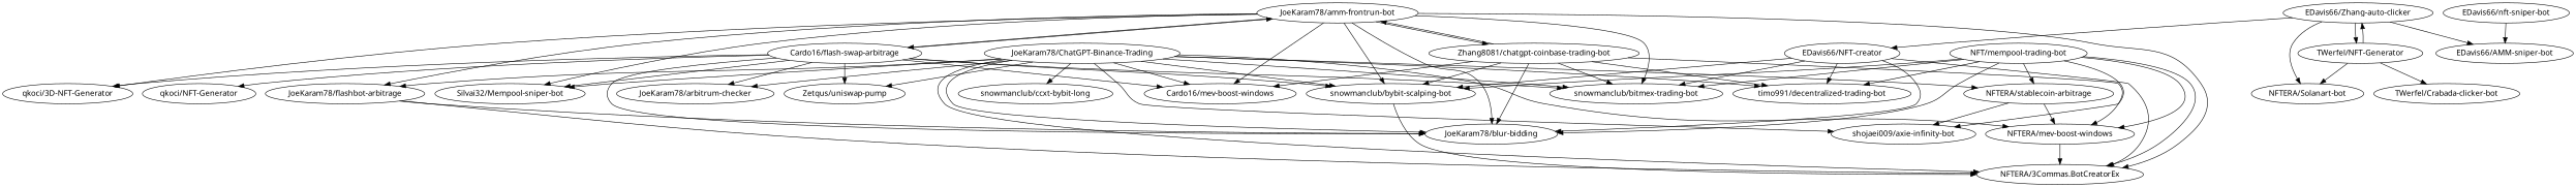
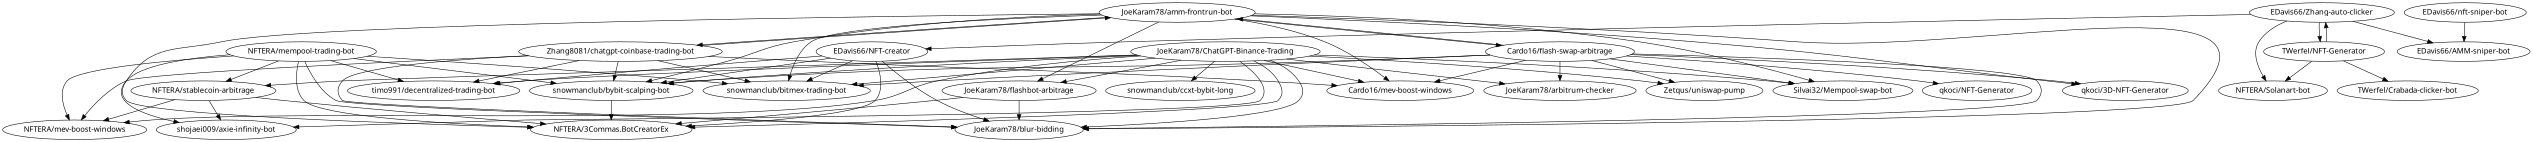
  digraph {
    fontname="Noto Sans"
    node [fontname="Noto Sans"]
    edge [fontname="Noto Sans"]
    "EDavis66/NFT-creator" [l="1.943,46.713"]
    "NFTERA/3Commas.BotCreatorEx" [l="1.955,46.734"]
    "timo991/decentralized-trading-bot" [l="1.945,46.728"]
    "JoeKaram78/blur-bidding" [l="1.966,46.731"]
    "snowmanclub/bybit-scalping-bot" [l="1.96,46.725"]
    "snowmanclub/bitmex-trading-bot" [l="1.967,46.723"]
    n7 [l="1.913,46.692" label="EDavis66/Zhang-auto-clicker"]
    "NFTERA/Solanart-bot" [l="1.896,46.68"]
    "TWerfel/NFT-Generator" [l="1.891,46.692"]
    "EDavis66/AMM-sniper-bot" [l="1.916,46.672"]
    "TWerfel/Crabada-clicker-bot" [l="1.867,46.692"]
-   "NFTERA/mempool-trading-bot" [l="1.94,46.739" label="NFT/mempool-trading-bot"]
+   "NFTERA/mempool-trading-bot" [l="1.94,46.739"]
    "shojaei009/axie-infinity-bot" [l="1.955,46.757"]
    "NFTERA/mev-boost-windows" [l="1.945,46.751"]
    "NFTERA/stablecoin-arbitrage" [l="1.955,46.747"]
    "EDavis66/nft-sniper-bot" [l="1.916,46.655"]
    "JoeKaram78/ChatGPT-Binance-Trading" [l="1.976,46.741"]
    "JoeKaram78/flashbot-arbitrage" [l="1.97,46.75"]
-   "Silvai32/Mempool-sniper-bot" [l="1.983,46.717"]
+   "Silvai32/Mempool-sniper-bot" [l="1.983,46.717" label="Silvai32/Mempool-swap-bot"]
    "JoeKaram78/arbitrum-checker" [l="2.013,46.734"]
    "snowmanclub/ccxt-bybit-long" [l="1.984,46.761"]
    "Zetqus/uniswap-pump" [l="2.008,46.745"]
    "Cardo16/mev-boost-windows" [l="1.991,46.745"]
    "Zhang8081/chatgpt-coinbase-trading-bot" [l="1.963,46.74"]
    "JoeKaram78/amm-frontrun-bot" [l="1.981,46.731"]
    "Cardo16/flash-swap-arbitrage" [l="1.996,46.726"]
    "qkoci/3D-NFT-Generator" [l="2,46.711"]
    "qkoci/NFT-Generator" [l="2.028,46.716"]
    "EDavis66/NFT-creator" -> "NFTERA/3Commas.BotCreatorEx"
    "EDavis66/NFT-creator" -> "timo991/decentralized-trading-bot"
    "EDavis66/NFT-creator" -> "JoeKaram78/blur-bidding"
    "EDavis66/NFT-creator" -> "snowmanclub/bybit-scalping-bot"
    "EDavis66/NFT-creator" -> "snowmanclub/bitmex-trading-bot"
    "snowmanclub/bybit-scalping-bot" -> "NFTERA/3Commas.BotCreatorEx"
    n7 -> "EDavis66/NFT-creator"
    n7 -> "NFTERA/Solanart-bot"
    n7 -> "TWerfel/NFT-Generator"
    n7 -> "EDavis66/AMM-sniper-bot"
    "TWerfel/NFT-Generator" -> n7
    "TWerfel/NFT-Generator" -> "NFTERA/Solanart-bot"
    "TWerfel/NFT-Generator" -> "TWerfel/Crabada-clicker-bot"
    "NFTERA/mempool-trading-bot" -> "NFTERA/3Commas.BotCreatorEx"
    "NFTERA/mempool-trading-bot" -> "timo991/decentralized-trading-bot"
    "NFTERA/mempool-trading-bot" -> "JoeKaram78/blur-bidding"
    "NFTERA/mempool-trading-bot" -> "snowmanclub/bybit-scalping-bot"
    "NFTERA/mempool-trading-bot" -> "snowmanclub/bitmex-trading-bot"
    "NFTERA/mempool-trading-bot" -> "shojaei009/axie-infinity-bot"
    "NFTERA/mempool-trading-bot" -> "NFTERA/mev-boost-windows"
    "NFTERA/mempool-trading-bot" -> "NFTERA/stablecoin-arbitrage"
-   "NFTERA/mev-boost-windows" -> "NFTERA/3Commas.BotCreatorEx"
+   "NFTERA/stablecoin-arbitrage" -> "NFTERA/3Commas.BotCreatorEx"
    "NFTERA/stablecoin-arbitrage" -> "shojaei009/axie-infinity-bot"
    "NFTERA/stablecoin-arbitrage" -> "NFTERA/mev-boost-windows"
    "EDavis66/nft-sniper-bot" -> "EDavis66/AMM-sniper-bot"
    "JoeKaram78/ChatGPT-Binance-Trading" -> "NFTERA/3Commas.BotCreatorEx"
    "JoeKaram78/ChatGPT-Binance-Trading" -> "timo991/decentralized-trading-bot"
    "JoeKaram78/ChatGPT-Binance-Trading" -> "JoeKaram78/blur-bidding"
    "JoeKaram78/ChatGPT-Binance-Trading" -> "snowmanclub/bybit-scalping-bot"
    "JoeKaram78/ChatGPT-Binance-Trading" -> "snowmanclub/bitmex-trading-bot"
    "JoeKaram78/ChatGPT-Binance-Trading" -> "shojaei009/axie-infinity-bot"
    "JoeKaram78/ChatGPT-Binance-Trading" -> "NFTERA/mev-boost-windows"
    "JoeKaram78/ChatGPT-Binance-Trading" -> "NFTERA/stablecoin-arbitrage"
    "JoeKaram78/ChatGPT-Binance-Trading" -> "JoeKaram78/flashbot-arbitrage"
    "JoeKaram78/ChatGPT-Binance-Trading" -> "Silvai32/Mempool-sniper-bot"
    "JoeKaram78/ChatGPT-Binance-Trading" -> "JoeKaram78/arbitrum-checker"
    "JoeKaram78/ChatGPT-Binance-Trading" -> "snowmanclub/ccxt-bybit-long"
    "JoeKaram78/ChatGPT-Binance-Trading" -> "Zetqus/uniswap-pump"
    "JoeKaram78/ChatGPT-Binance-Trading" -> "Cardo16/mev-boost-windows"
    "JoeKaram78/flashbot-arbitrage" -> "NFTERA/3Commas.BotCreatorEx"
    "JoeKaram78/flashbot-arbitrage" -> "JoeKaram78/blur-bidding"
    "Zhang8081/chatgpt-coinbase-trading-bot" -> "timo991/decentralized-trading-bot"
    "Zhang8081/chatgpt-coinbase-trading-bot" -> "JoeKaram78/blur-bidding"
    "Zhang8081/chatgpt-coinbase-trading-bot" -> "snowmanclub/bybit-scalping-bot"
    "Zhang8081/chatgpt-coinbase-trading-bot" -> "snowmanclub/bitmex-trading-bot"
    "Zhang8081/chatgpt-coinbase-trading-bot" -> "NFTERA/mev-boost-windows"
    "Zhang8081/chatgpt-coinbase-trading-bot" -> "Cardo16/mev-boost-windows"
    "Zhang8081/chatgpt-coinbase-trading-bot" -> "JoeKaram78/amm-frontrun-bot"
    "JoeKaram78/amm-frontrun-bot" -> "NFTERA/3Commas.BotCreatorEx"
    "JoeKaram78/amm-frontrun-bot" -> "JoeKaram78/blur-bidding"
    "JoeKaram78/amm-frontrun-bot" -> "snowmanclub/bybit-scalping-bot"
    "JoeKaram78/amm-frontrun-bot" -> "snowmanclub/bitmex-trading-bot"
    "JoeKaram78/amm-frontrun-bot" -> "JoeKaram78/flashbot-arbitrage"
    "JoeKaram78/amm-frontrun-bot" -> "Silvai32/Mempool-sniper-bot"
    "JoeKaram78/amm-frontrun-bot" -> "Cardo16/mev-boost-windows"
    "JoeKaram78/amm-frontrun-bot" -> "Zhang8081/chatgpt-coinbase-trading-bot"
    "JoeKaram78/amm-frontrun-bot" -> "Cardo16/flash-swap-arbitrage"
    "JoeKaram78/amm-frontrun-bot" -> "qkoci/3D-NFT-Generator"
    "Cardo16/flash-swap-arbitrage" -> "JoeKaram78/blur-bidding"
    "Cardo16/flash-swap-arbitrage" -> "snowmanclub/bybit-scalping-bot"
    "Cardo16/flash-swap-arbitrage" -> "snowmanclub/bitmex-trading-bot"
    "Cardo16/flash-swap-arbitrage" -> "Silvai32/Mempool-sniper-bot"
    "Cardo16/flash-swap-arbitrage" -> "JoeKaram78/arbitrum-checker"
    "Cardo16/flash-swap-arbitrage" -> "Zetqus/uniswap-pump"
    "Cardo16/flash-swap-arbitrage" -> "Cardo16/mev-boost-windows"
    "Cardo16/flash-swap-arbitrage" -> "JoeKaram78/amm-frontrun-bot"
    "Cardo16/flash-swap-arbitrage" -> "qkoci/3D-NFT-Generator"
    "Cardo16/flash-swap-arbitrage" -> "qkoci/NFT-Generator"
  }
